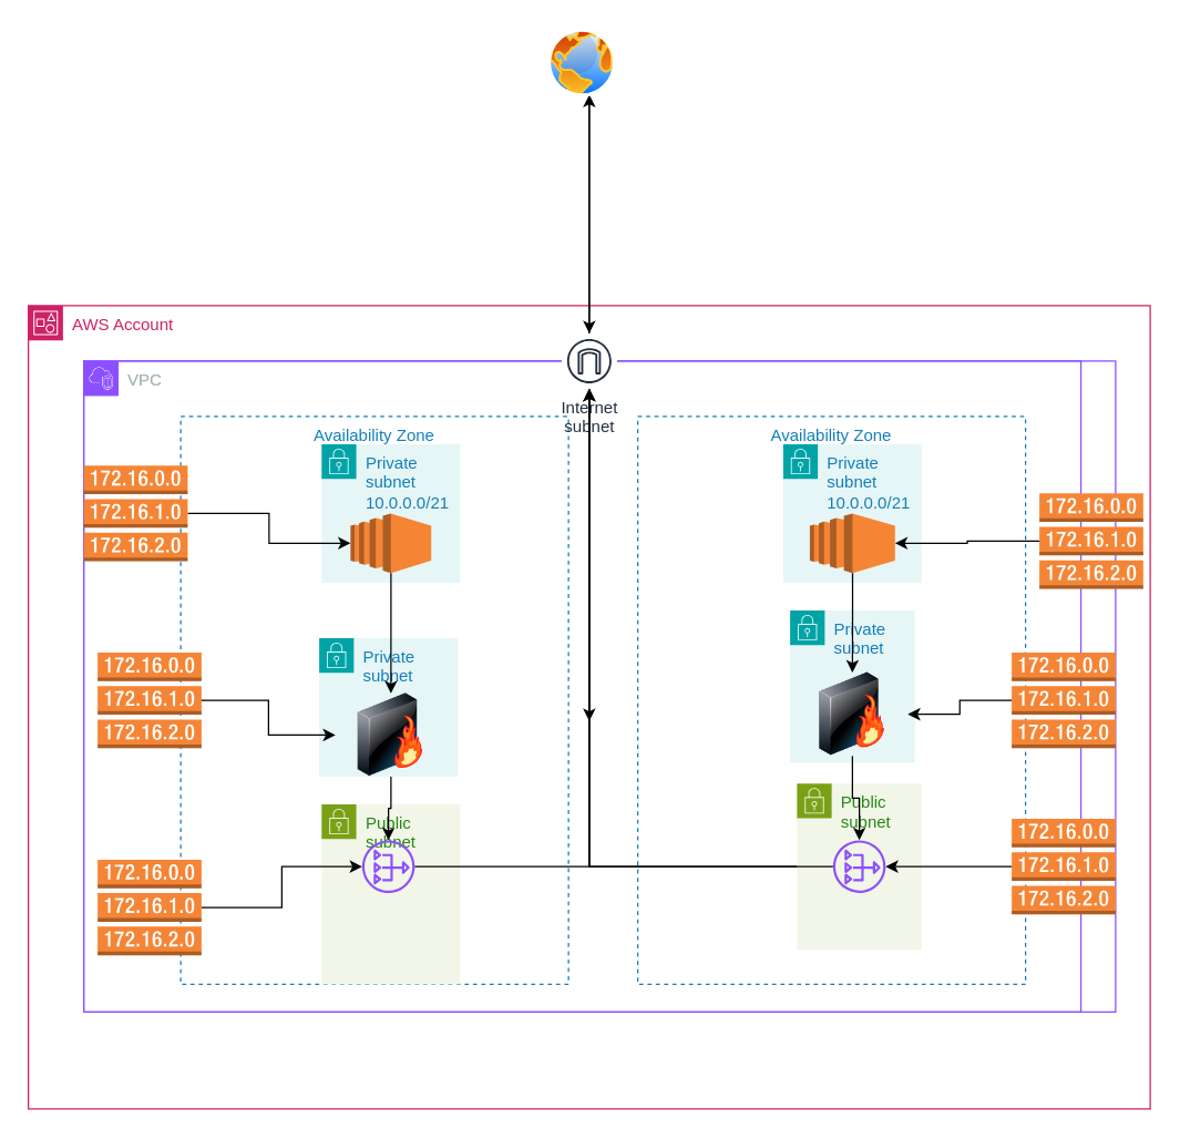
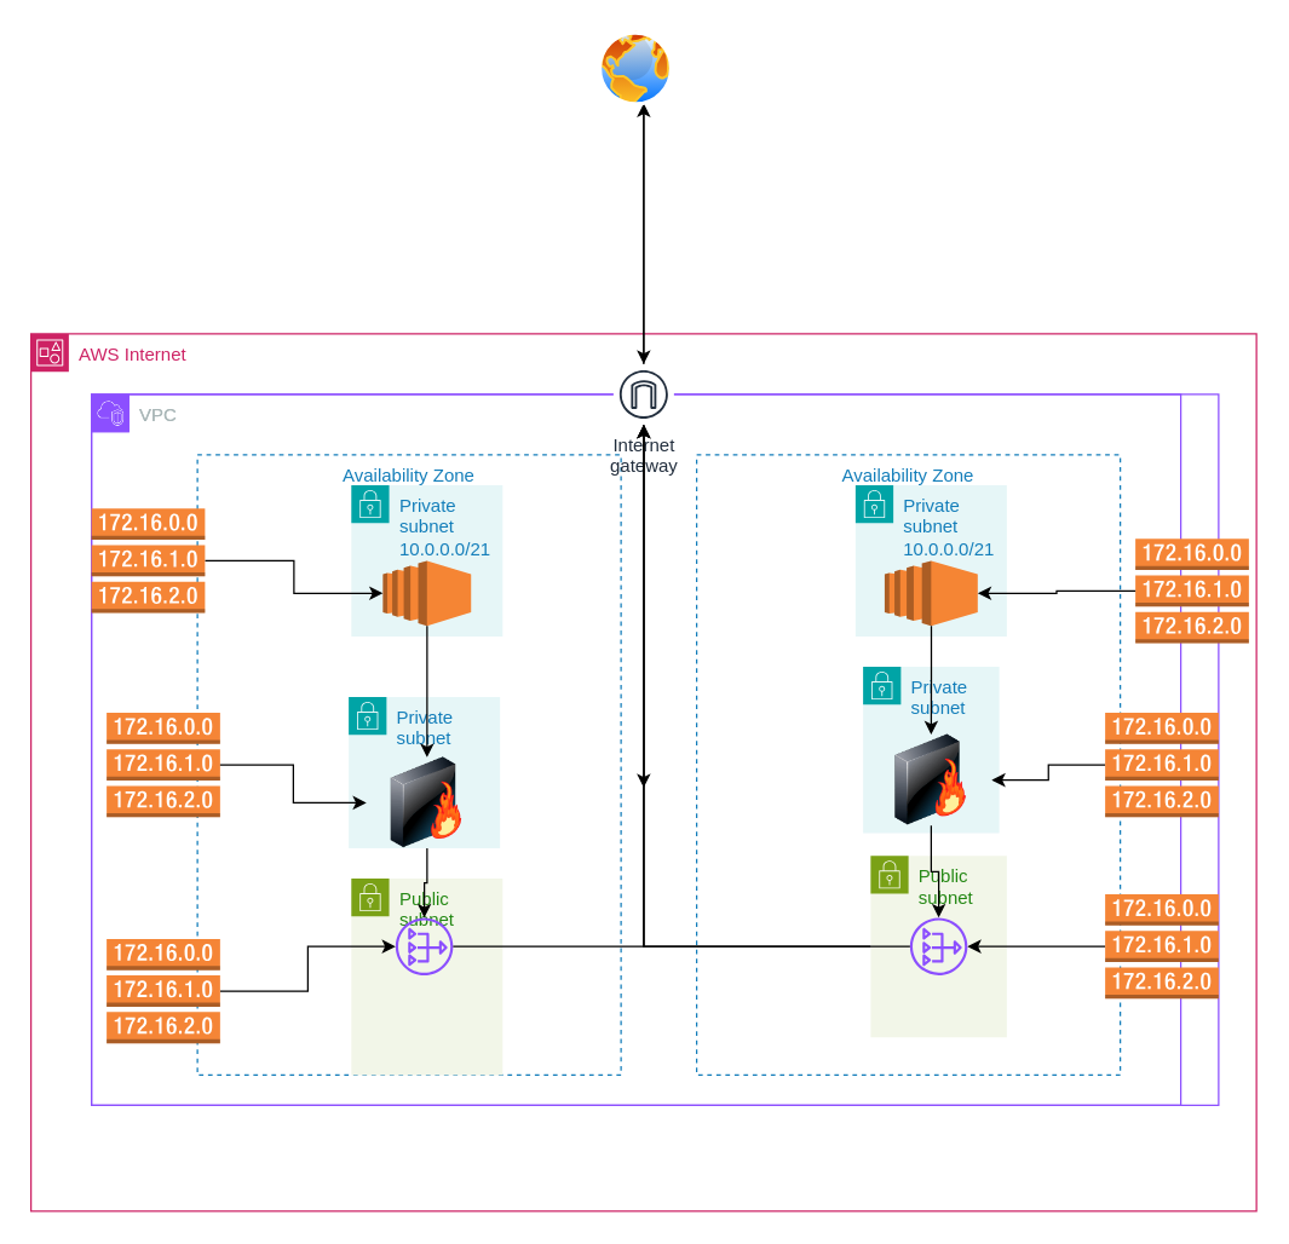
  <mxCell id="0" />
  <mxCell id="1" parent="0" />
- <mxCell id="2" value="AWS Account" style="points=[[0,0],[0.25,0],[0.5,0],[0.75,0],[1,0],[1,0.25],[1,0.5],[1,0.75],[1,1],[0.75,1],[0.5,1],[0.25,1],[0,1],[0,0.75],[0,0.5],[0,0.25]];outlineConnect=0;gradientColor=none;html=1;whiteSpace=wrap;fontSize=12;fontStyle=0;container=1;pointerEvents=0;collapsible=0;recursiveResize=0;shape=mxgraph.aws4.group;grIcon=mxgraph.aws4.group_account;strokeColor=#CD2264;fillColor=none;verticalAlign=top;align=left;spacingLeft=30;fontColor=#CD2264;dashed=0;" vertex="1" parent="1"><mxGeometry x="20" y="220" width="810" height="580" as="geometry" /></mxCell>
+ <mxCell id="2" value="AWS Internet" style="points=[[0,0],[0.25,0],[0.5,0],[0.75,0],[1,0],[1,0.25],[1,0.5],[1,0.75],[1,1],[0.75,1],[0.5,1],[0.25,1],[0,1],[0,0.75],[0,0.5],[0,0.25]];outlineConnect=0;gradientColor=none;html=1;whiteSpace=wrap;fontSize=12;fontStyle=0;container=1;pointerEvents=0;collapsible=0;recursiveResize=0;shape=mxgraph.aws4.group;grIcon=mxgraph.aws4.group_account;strokeColor=#CD2264;fillColor=none;verticalAlign=top;align=left;spacingLeft=30;fontColor=#CD2264;dashed=0;" vertex="1" parent="1"><mxGeometry x="20" y="220" width="810" height="580" as="geometry" /></mxCell>
  <mxCell id="3" value="VPC" style="points=[[0,0],[0.25,0],[0.5,0],[0.75,0],[1,0],[1,0.25],[1,0.5],[1,0.75],[1,1],[0.75,1],[0.5,1],[0.25,1],[0,1],[0,0.75],[0,0.5],[0,0.25]];outlineConnect=0;gradientColor=none;html=1;whiteSpace=wrap;fontSize=12;fontStyle=0;container=1;pointerEvents=0;collapsible=0;recursiveResize=0;shape=mxgraph.aws4.group;grIcon=mxgraph.aws4.group_vpc2;strokeColor=#8C4FFF;fillColor=none;verticalAlign=top;align=left;spacingLeft=30;fontColor=#AAB7B8;dashed=0;" vertex="1" parent="1"><mxGeometry x="60" y="260" width="720" height="470" as="geometry" /></mxCell>
  <mxCell id="4" value="Availability Zone" style="fillColor=none;strokeColor=#147EBA;dashed=1;verticalAlign=top;fontStyle=0;fontColor=#147EBA;whiteSpace=wrap;html=1;" vertex="1" parent="3"><mxGeometry x="70" y="40" width="280" height="410" as="geometry" /></mxCell>
  <mxCell id="5" value="Private subnet 10.0.0.0/21" style="points=[[0,0],[0.25,0],[0.5,0],[0.75,0],[1,0],[1,0.25],[1,0.5],[1,0.75],[1,1],[0.75,1],[0.5,1],[0.25,1],[0,1],[0,0.75],[0,0.5],[0,0.25]];outlineConnect=0;gradientColor=none;html=1;whiteSpace=wrap;fontSize=12;fontStyle=0;container=1;pointerEvents=0;collapsible=0;recursiveResize=0;shape=mxgraph.aws4.group;grIcon=mxgraph.aws4.group_security_group;grStroke=0;strokeColor=#00A4A6;fillColor=#E6F6F7;verticalAlign=top;align=left;spacingLeft=30;fontColor=#147EBA;dashed=0;" vertex="1" parent="3"><mxGeometry x="171.75" y="60" width="100" height="100" as="geometry" /></mxCell>
  <mxCell id="6" value="Private subnet" style="points=[[0,0],[0.25,0],[0.5,0],[0.75,0],[1,0],[1,0.25],[1,0.5],[1,0.75],[1,1],[0.75,1],[0.5,1],[0.25,1],[0,1],[0,0.75],[0,0.5],[0,0.25]];outlineConnect=0;gradientColor=none;html=1;whiteSpace=wrap;fontSize=12;fontStyle=0;container=1;pointerEvents=0;collapsible=0;recursiveResize=0;shape=mxgraph.aws4.group;grIcon=mxgraph.aws4.group_security_group;grStroke=0;strokeColor=#00A4A6;fillColor=#E6F6F7;verticalAlign=top;align=left;spacingLeft=30;fontColor=#147EBA;dashed=0;" vertex="1" parent="3"><mxGeometry x="170" y="200" width="100" height="100" as="geometry" /></mxCell>
  <mxCell id="7" value="" style="image;html=1;image=img/lib/clip_art/networking/Firewall-page1_128x128.png" vertex="1" parent="3"><mxGeometry x="181.75" y="240" width="80" height="60" as="geometry" /></mxCell>
  <mxCell id="8" value="Public subnet" style="points=[[0,0],[0.25,0],[0.5,0],[0.75,0],[1,0],[1,0.25],[1,0.5],[1,0.75],[1,1],[0.75,1],[0.5,1],[0.25,1],[0,1],[0,0.75],[0,0.5],[0,0.25]];outlineConnect=0;gradientColor=none;html=1;whiteSpace=wrap;fontSize=12;fontStyle=0;container=1;pointerEvents=0;collapsible=0;recursiveResize=0;shape=mxgraph.aws4.group;grIcon=mxgraph.aws4.group_security_group;grStroke=0;strokeColor=#7AA116;fillColor=#F2F6E8;verticalAlign=top;align=left;spacingLeft=30;fontColor=#248814;dashed=0;" vertex="1" parent="3"><mxGeometry x="171.75" y="320" width="100" height="130" as="geometry" /></mxCell>
  <mxCell id="9" value="VPC" style="points=[[0,0],[0.25,0],[0.5,0],[0.75,0],[1,0],[1,0.25],[1,0.5],[1,0.75],[1,1],[0.75,1],[0.5,1],[0.25,1],[0,1],[0,0.75],[0,0.5],[0,0.25]];outlineConnect=0;gradientColor=none;html=1;whiteSpace=wrap;fontSize=12;fontStyle=0;container=1;pointerEvents=0;collapsible=0;recursiveResize=0;shape=mxgraph.aws4.group;grIcon=mxgraph.aws4.group_vpc2;strokeColor=#8C4FFF;fillColor=none;verticalAlign=top;align=left;spacingLeft=30;fontColor=#AAB7B8;dashed=0;" vertex="1" parent="1"><mxGeometry x="60" y="260" width="745" height="470" as="geometry" /></mxCell>
  <mxCell id="10" value="Availability Zone" style="fillColor=none;strokeColor=#147EBA;dashed=1;verticalAlign=top;fontStyle=0;fontColor=#147EBA;whiteSpace=wrap;html=1;" vertex="1" parent="9"><mxGeometry x="400" y="40" width="280" height="410" as="geometry" /></mxCell>
  <mxCell id="11" value="Private subnet&lt;div&gt;10.0.0.0/21&lt;/div&gt;" style="points=[[0,0],[0.25,0],[0.5,0],[0.75,0],[1,0],[1,0.25],[1,0.5],[1,0.75],[1,1],[0.75,1],[0.5,1],[0.25,1],[0,1],[0,0.75],[0,0.5],[0,0.25]];outlineConnect=0;gradientColor=none;html=1;whiteSpace=wrap;fontSize=12;fontStyle=0;container=1;pointerEvents=0;collapsible=0;recursiveResize=0;shape=mxgraph.aws4.group;grIcon=mxgraph.aws4.group_security_group;grStroke=0;strokeColor=#00A4A6;fillColor=#E6F6F7;verticalAlign=top;align=left;spacingLeft=30;fontColor=#147EBA;dashed=0;" vertex="1" parent="9"><mxGeometry x="505" y="60" width="100" height="100" as="geometry" /></mxCell>
  <mxCell id="12" value="" style="outlineConnect=0;dashed=0;verticalLabelPosition=bottom;verticalAlign=top;align=center;html=1;shape=mxgraph.aws3.ec2;fillColor=#F58534;gradientColor=none;" vertex="1" parent="11"><mxGeometry x="19.25" y="50" width="61.5" height="43" as="geometry" /></mxCell>
  <mxCell id="13" value="Private subnet" style="points=[[0,0],[0.25,0],[0.5,0],[0.75,0],[1,0],[1,0.25],[1,0.5],[1,0.75],[1,1],[0.75,1],[0.5,1],[0.25,1],[0,1],[0,0.75],[0,0.5],[0,0.25]];outlineConnect=0;gradientColor=none;html=1;whiteSpace=wrap;fontSize=12;fontStyle=0;container=1;pointerEvents=0;collapsible=0;recursiveResize=0;shape=mxgraph.aws4.group;grIcon=mxgraph.aws4.group_security_group;grStroke=0;strokeColor=#00A4A6;fillColor=#E6F6F7;verticalAlign=top;align=left;spacingLeft=30;fontColor=#147EBA;dashed=0;" vertex="1" parent="9"><mxGeometry x="510" y="180" width="90" height="110" as="geometry" /></mxCell>
  <mxCell id="14" value="" style="image;html=1;image=img/lib/clip_art/networking/Firewall-page1_128x128.png" vertex="1" parent="13"><mxGeometry x="5" y="45" width="80" height="60" as="geometry" /></mxCell>
  <mxCell id="15" value="" style="edgeStyle=orthogonalEdgeStyle;rounded=0;orthogonalLoop=1;jettySize=auto;html=1;" edge="1" parent="9" source="12" target="14"><mxGeometry relative="1" as="geometry" /></mxCell>
  <mxCell id="16" style="edgeStyle=orthogonalEdgeStyle;rounded=0;orthogonalLoop=1;jettySize=auto;html=1;" edge="1" parent="9" source="18"><mxGeometry relative="1" as="geometry"><mxPoint x="365" y="-192.4" as="targetPoint" /></mxGeometry></mxCell>
  <mxCell id="17" style="edgeStyle=orthogonalEdgeStyle;rounded=0;orthogonalLoop=1;jettySize=auto;html=1;" edge="1" parent="9" source="18"><mxGeometry relative="1" as="geometry"><mxPoint x="365" y="260" as="targetPoint" /></mxGeometry></mxCell>
- <mxCell id="18" value="Internet&#10;subnet" style="sketch=0;outlineConnect=0;fontColor=#232F3E;gradientColor=none;strokeColor=#232F3E;fillColor=#ffffff;dashed=0;verticalLabelPosition=bottom;verticalAlign=top;align=center;html=1;fontSize=12;fontStyle=0;aspect=fixed;shape=mxgraph.aws4.resourceIcon;resIcon=mxgraph.aws4.internet_gateway;" vertex="1" parent="9"><mxGeometry x="345" y="-20" width="40" height="40" as="geometry" /></mxCell>
+ <mxCell id="18" value="Internet&#10;gateway" style="sketch=0;outlineConnect=0;fontColor=#232F3E;gradientColor=none;strokeColor=#232F3E;fillColor=#ffffff;dashed=0;verticalLabelPosition=bottom;verticalAlign=top;align=center;html=1;fontSize=12;fontStyle=0;aspect=fixed;shape=mxgraph.aws4.resourceIcon;resIcon=mxgraph.aws4.internet_gateway;" vertex="1" parent="9"><mxGeometry x="345" y="-20" width="40" height="40" as="geometry" /></mxCell>
  <mxCell id="19" style="edgeStyle=orthogonalEdgeStyle;rounded=0;orthogonalLoop=1;jettySize=auto;html=1;" edge="1" parent="9" source="20" target="18"><mxGeometry relative="1" as="geometry"><mxPoint x="370" y="60" as="targetPoint" /><Array as="points" /></mxGeometry></mxCell>
  <mxCell id="20" value="Public subnet" style="points=[[0,0],[0.25,0],[0.5,0],[0.75,0],[1,0],[1,0.25],[1,0.5],[1,0.75],[1,1],[0.75,1],[0.5,1],[0.25,1],[0,1],[0,0.75],[0,0.5],[0,0.25]];outlineConnect=0;gradientColor=none;html=1;whiteSpace=wrap;fontSize=12;fontStyle=0;container=1;pointerEvents=0;collapsible=0;recursiveResize=0;shape=mxgraph.aws4.group;grIcon=mxgraph.aws4.group_security_group;grStroke=0;strokeColor=#7AA116;fillColor=#F2F6E8;verticalAlign=top;align=left;spacingLeft=30;fontColor=#248814;dashed=0;" vertex="1" parent="9"><mxGeometry x="515" y="305" width="90" height="120" as="geometry" /></mxCell>
  <mxCell id="21" value="" style="sketch=0;outlineConnect=0;fontColor=#232F3E;gradientColor=none;fillColor=#8C4FFF;strokeColor=none;dashed=0;verticalLabelPosition=bottom;verticalAlign=top;align=center;html=1;fontSize=12;fontStyle=0;aspect=fixed;pointerEvents=1;shape=mxgraph.aws4.nat_gateway;" vertex="1" parent="20"><mxGeometry x="26" y="41" width="38" height="38" as="geometry" /></mxCell>
  <mxCell id="22" value="" style="sketch=0;outlineConnect=0;fontColor=#232F3E;gradientColor=none;fillColor=#8C4FFF;strokeColor=none;dashed=0;verticalLabelPosition=bottom;verticalAlign=top;align=center;html=1;fontSize=12;fontStyle=0;aspect=fixed;pointerEvents=1;shape=mxgraph.aws4.nat_gateway;" vertex="1" parent="9"><mxGeometry x="201" y="346" width="38" height="38" as="geometry" /></mxCell>
  <mxCell id="23" style="edgeStyle=orthogonalEdgeStyle;rounded=0;orthogonalLoop=1;jettySize=auto;html=1;" edge="1" parent="9" source="22" target="18"><mxGeometry relative="1" as="geometry" /></mxCell>
  <mxCell id="24" value="" style="edgeStyle=orthogonalEdgeStyle;rounded=0;orthogonalLoop=1;jettySize=auto;html=1;" edge="1" parent="9" source="14" target="21"><mxGeometry relative="1" as="geometry" /></mxCell>
  <mxCell id="25" style="edgeStyle=orthogonalEdgeStyle;rounded=0;orthogonalLoop=1;jettySize=auto;html=1;" edge="1" parent="9" source="21" target="18"><mxGeometry relative="1" as="geometry" /></mxCell>
  <mxCell id="26" value="" style="outlineConnect=0;dashed=0;verticalLabelPosition=bottom;verticalAlign=top;align=center;html=1;shape=mxgraph.aws3.ec2;fillColor=#F58534;gradientColor=none;" vertex="1" parent="9"><mxGeometry x="192.63" y="110" width="58.25" height="43" as="geometry" /></mxCell>
  <mxCell id="27" value="" style="edgeStyle=orthogonalEdgeStyle;rounded=0;orthogonalLoop=1;jettySize=auto;html=1;" edge="1" parent="9" source="28" target="26"><mxGeometry relative="1" as="geometry" /></mxCell>
  <mxCell id="28" value="" style="outlineConnect=0;dashed=0;verticalLabelPosition=bottom;verticalAlign=top;align=center;html=1;shape=mxgraph.aws3.route_table;fillColor=#F58536;gradientColor=none;" vertex="1" parent="9"><mxGeometry y="75.5" width="75" height="69" as="geometry" /></mxCell>
  <mxCell id="29" value="" style="outlineConnect=0;dashed=0;verticalLabelPosition=bottom;verticalAlign=top;align=center;html=1;shape=mxgraph.aws3.route_table;fillColor=#F58536;gradientColor=none;" vertex="1" parent="9"><mxGeometry x="10" y="210.5" width="75" height="69" as="geometry" /></mxCell>
  <mxCell id="30" style="edgeStyle=orthogonalEdgeStyle;rounded=0;orthogonalLoop=1;jettySize=auto;html=1;" edge="1" parent="9" source="31" target="22"><mxGeometry relative="1" as="geometry" /></mxCell>
  <mxCell id="31" value="" style="outlineConnect=0;dashed=0;verticalLabelPosition=bottom;verticalAlign=top;align=center;html=1;shape=mxgraph.aws3.route_table;fillColor=#F58536;gradientColor=none;" vertex="1" parent="9"><mxGeometry x="10" y="360" width="75" height="69" as="geometry" /></mxCell>
  <mxCell id="32" style="edgeStyle=orthogonalEdgeStyle;rounded=0;orthogonalLoop=1;jettySize=auto;html=1;" edge="1" parent="9" source="33" target="14"><mxGeometry relative="1" as="geometry" /></mxCell>
  <mxCell id="33" value="" style="outlineConnect=0;dashed=0;verticalLabelPosition=bottom;verticalAlign=top;align=center;html=1;shape=mxgraph.aws3.route_table;fillColor=#F58536;gradientColor=none;" vertex="1" parent="9"><mxGeometry x="670" y="210.5" width="75" height="69" as="geometry" /></mxCell>
  <mxCell id="34" value="" style="edgeStyle=orthogonalEdgeStyle;rounded=0;orthogonalLoop=1;jettySize=auto;html=1;" edge="1" parent="9" source="35" target="21"><mxGeometry relative="1" as="geometry" /></mxCell>
  <mxCell id="35" value="" style="outlineConnect=0;dashed=0;verticalLabelPosition=bottom;verticalAlign=top;align=center;html=1;shape=mxgraph.aws3.route_table;fillColor=#F58536;gradientColor=none;" vertex="1" parent="9"><mxGeometry x="670" y="330.5" width="75" height="69" as="geometry" /></mxCell>
  <mxCell id="36" style="edgeStyle=orthogonalEdgeStyle;rounded=0;orthogonalLoop=1;jettySize=auto;html=1;" edge="1" parent="1" source="37" target="18"><mxGeometry relative="1" as="geometry"><mxPoint x="420" as="targetPoint" y="200" /><Array as="points"><mxPoint x="425" y="110" /><mxPoint x="425" y="110" /></Array></mxGeometry></mxCell>
  <mxCell id="37" value="" style="image;aspect=fixed;perimeter=ellipsePerimeter;html=1;align=center;shadow=0;dashed=0;spacingTop=3;image=img/lib/active_directory/internet_globe.svg;" vertex="1" parent="1"><mxGeometry x="395" y="20" width="50" height="50" as="geometry" /></mxCell>
  <mxCell id="38" value="" style="edgeStyle=orthogonalEdgeStyle;rounded=0;orthogonalLoop=1;jettySize=auto;html=1;" edge="1" parent="1" source="7" target="22"><mxGeometry relative="1" as="geometry" /></mxCell>
  <mxCell id="39" value="" style="edgeStyle=orthogonalEdgeStyle;rounded=0;orthogonalLoop=1;jettySize=auto;html=1;" edge="1" parent="1" source="26" target="7"><mxGeometry relative="1" as="geometry" /></mxCell>
  <mxCell id="40" value="" style="outlineConnect=0;dashed=0;verticalLabelPosition=bottom;verticalAlign=top;align=center;html=1;shape=mxgraph.aws3.route_table;fillColor=#F58536;gradientColor=none;" vertex="1" parent="1"><mxGeometry x="750" y="355.5" width="75" height="69" as="geometry" /></mxCell>
  <mxCell id="41" style="edgeStyle=orthogonalEdgeStyle;rounded=0;orthogonalLoop=1;jettySize=auto;html=1;entryX=1;entryY=0.5;entryDx=0;entryDy=0;entryPerimeter=0;" edge="1" parent="1" source="40" target="12"><mxGeometry relative="1" as="geometry" /></mxCell>
  <mxCell id="42" style="edgeStyle=orthogonalEdgeStyle;rounded=0;orthogonalLoop=1;jettySize=auto;html=1;" edge="1" parent="1" source="29" target="7"><mxGeometry relative="1" as="geometry" /></mxCell>
